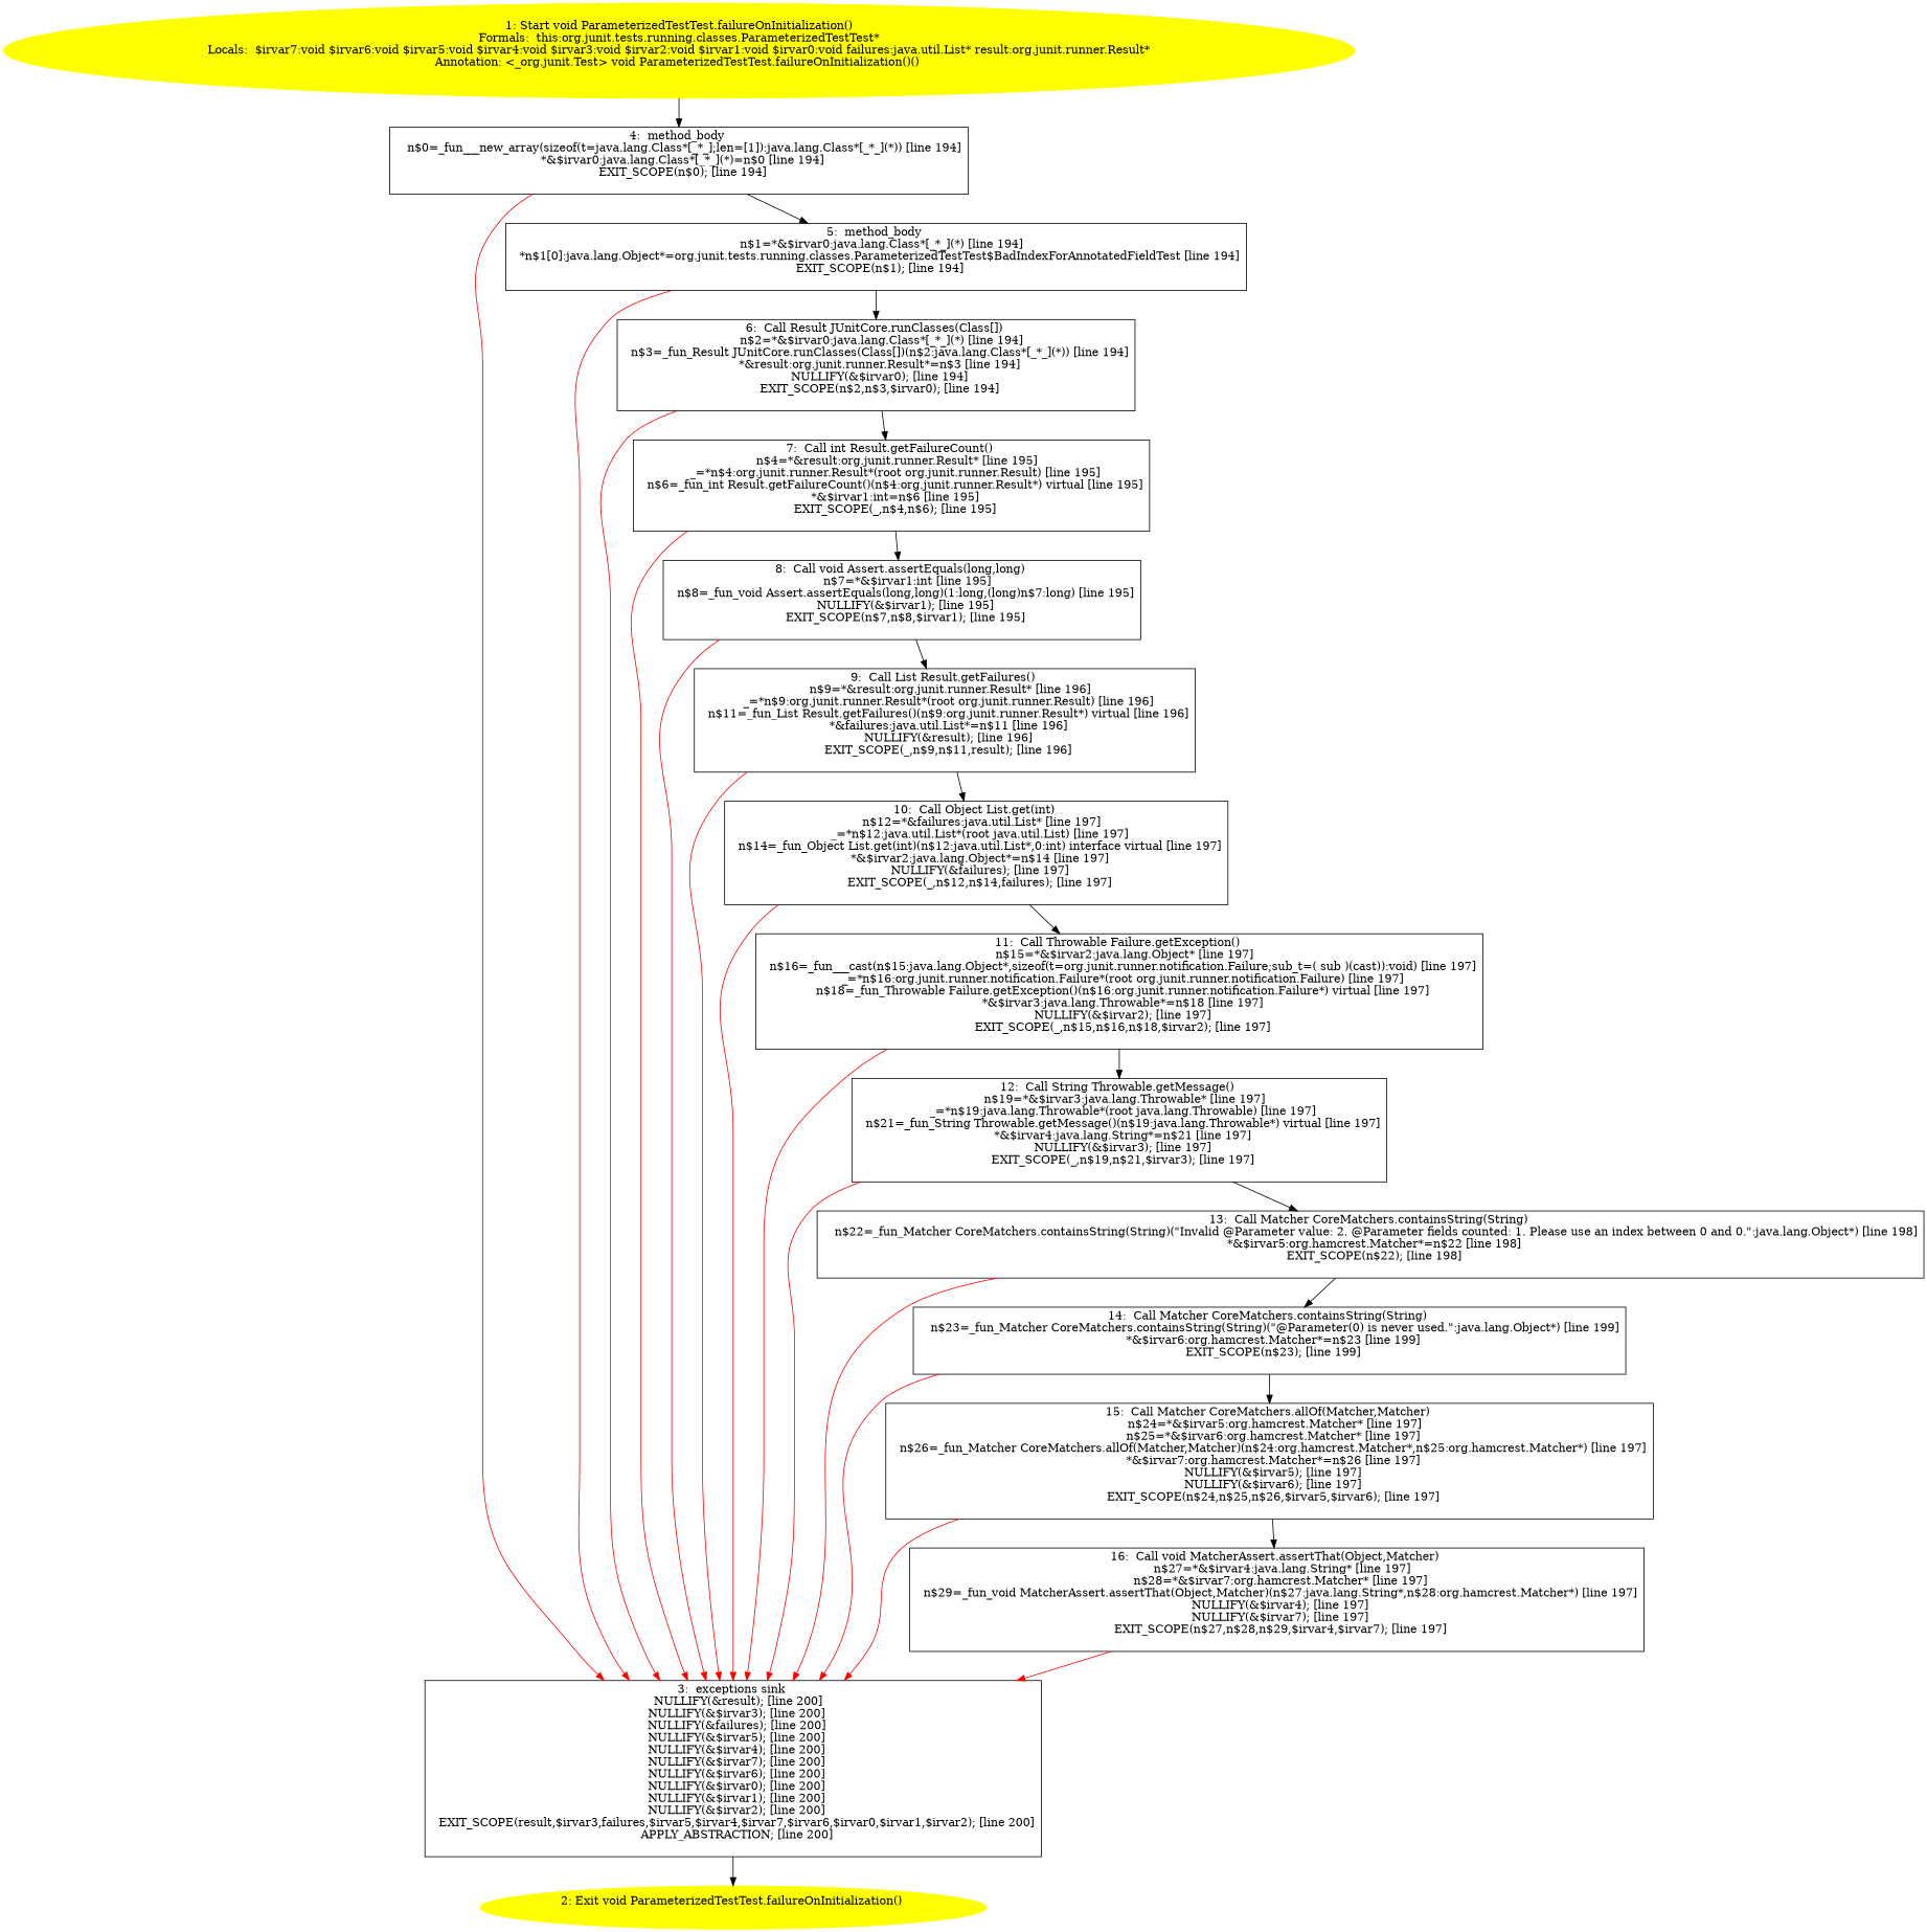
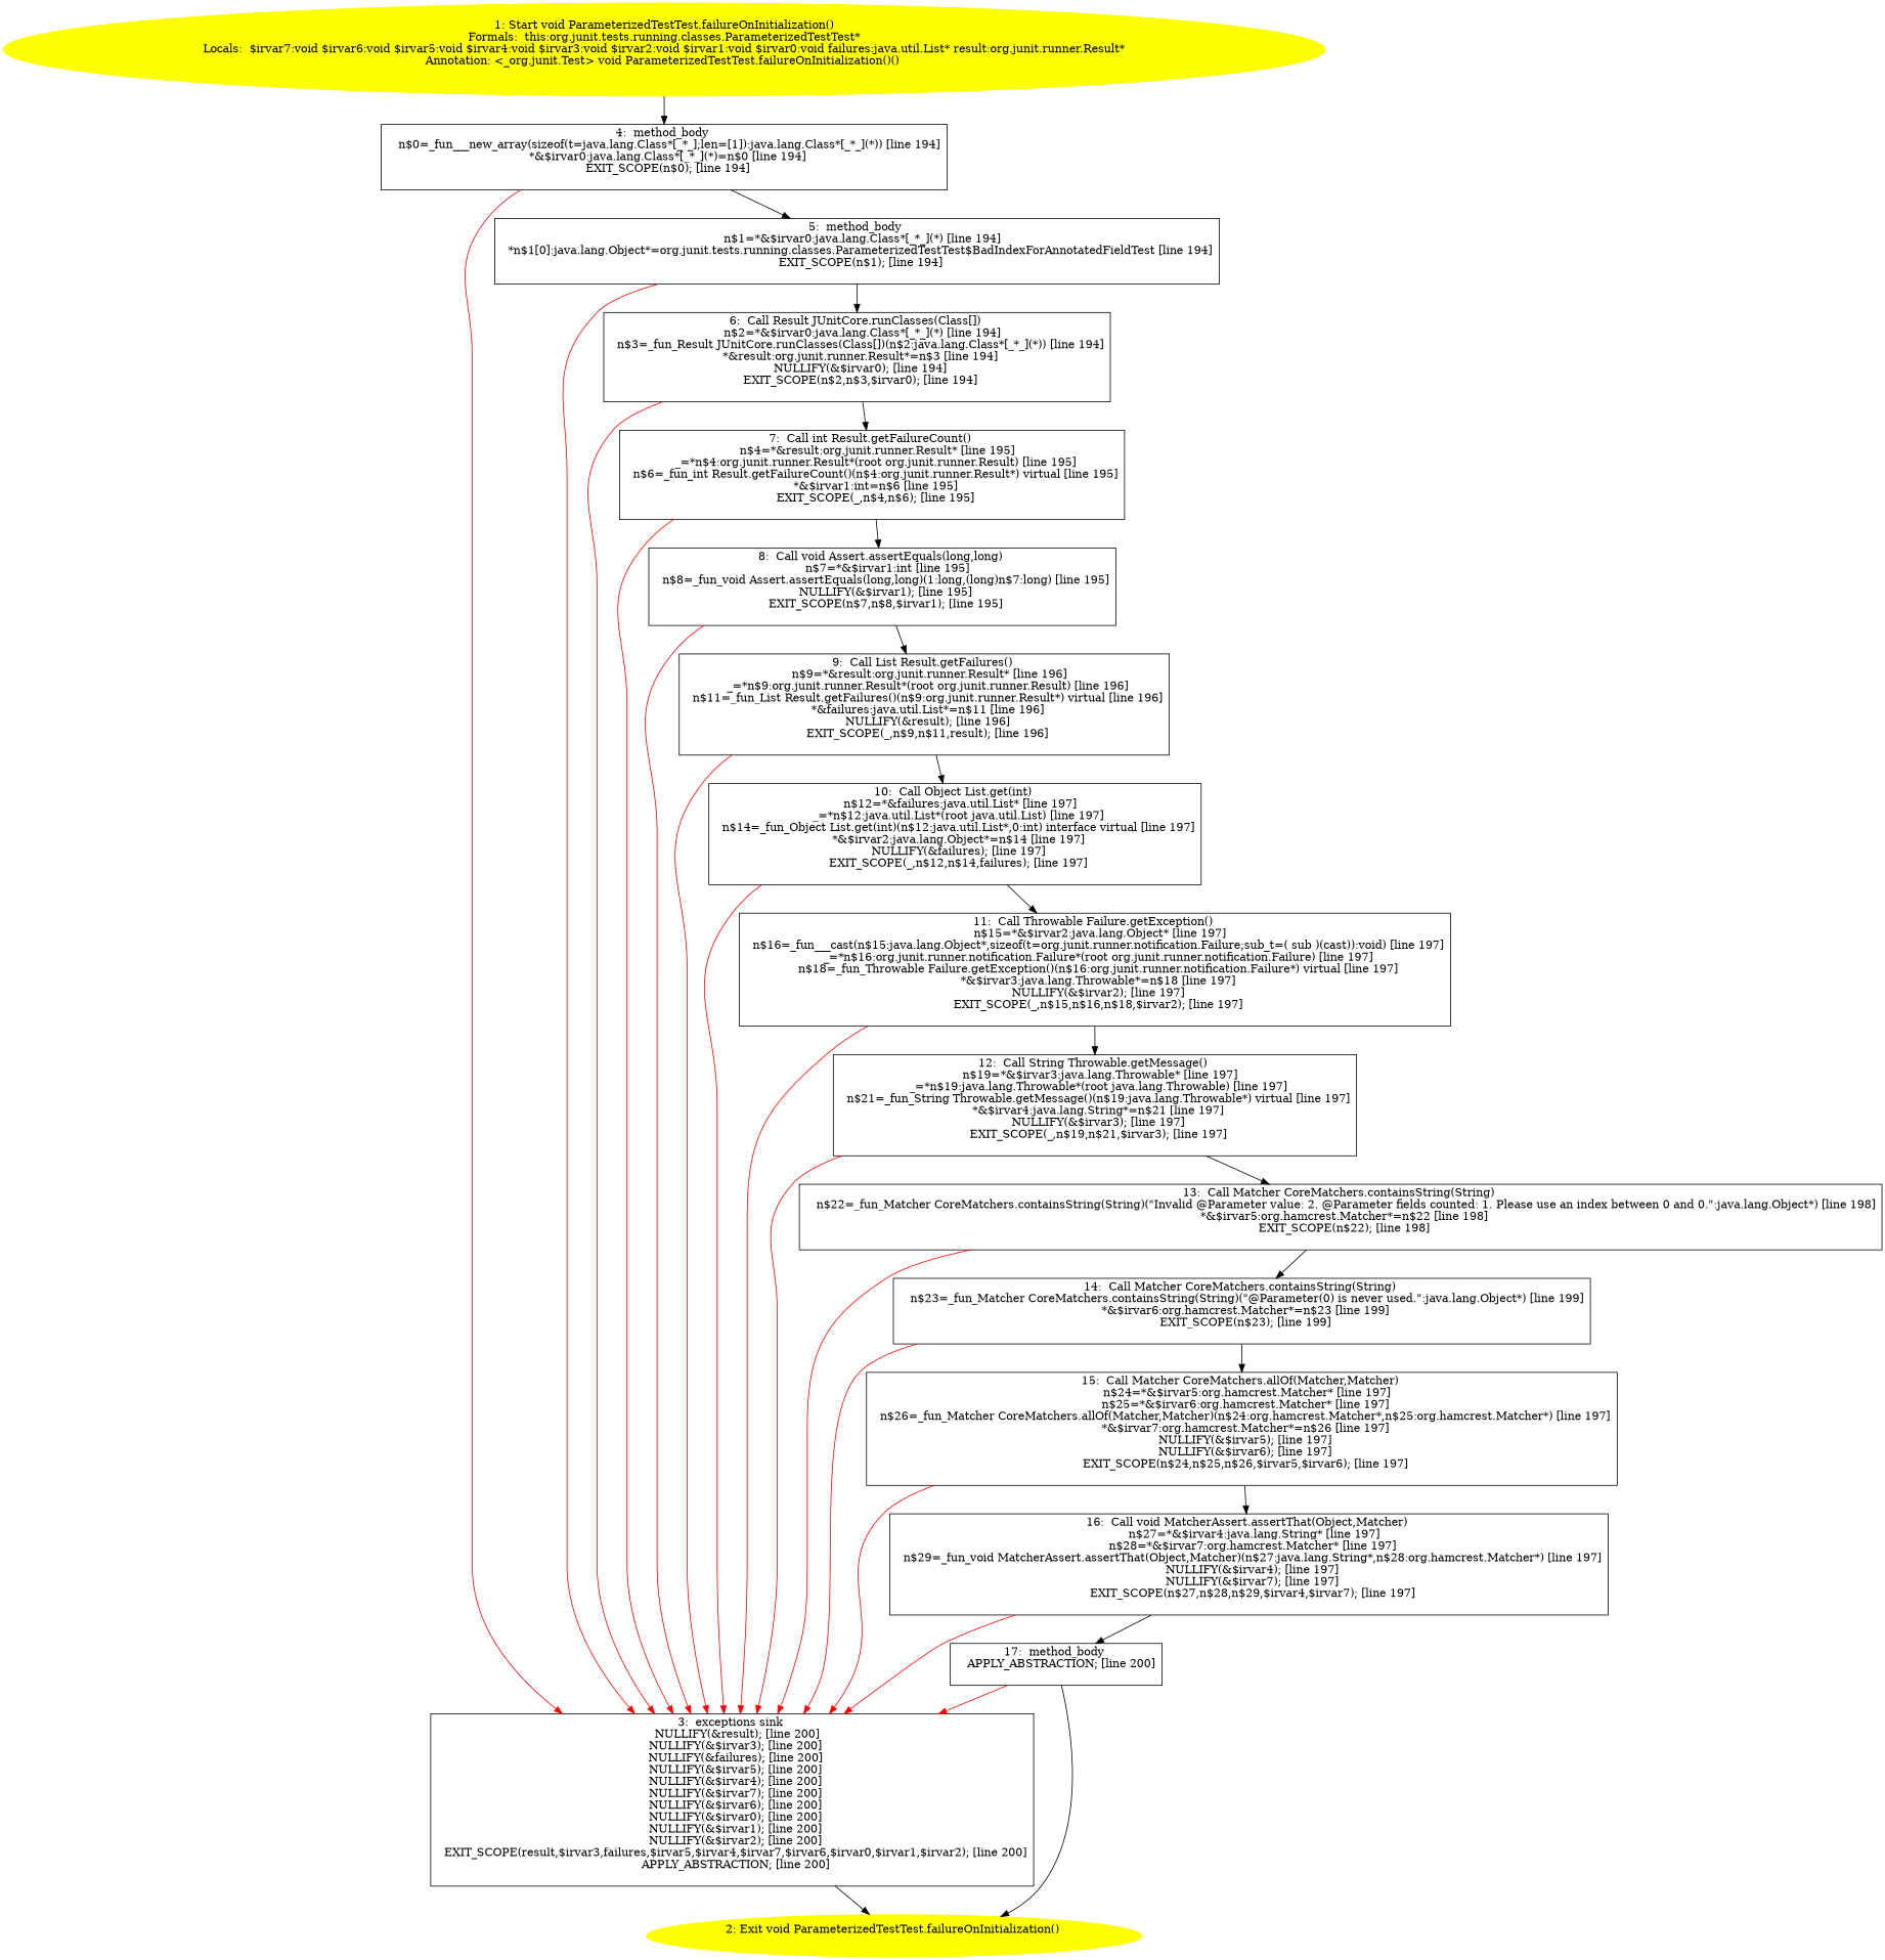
  digraph {
    fontname="DejaVu Serif"
    node [fontname="DejaVu Serif" shape=box]
    edge [fontname="DejaVu Serif"]
    n1 [color=yellow label="1: Start void ParameterizedTestTest.failureOnInitialization()\nFormals:  this:org.junit.tests.running.classes.ParameterizedTestTest*\nLocals:  $irvar7:void $irvar6:void $irvar5:void $irvar4:void $irvar3:void $irvar2:void $irvar1:void $irvar0:void failures:java.util.List* result:org.junit.runner.Result*\nAnnotation: <_org.junit.Test> void ParameterizedTestTest.failureOnInitialization()() \n  " style=filled shape=""]
    n2 [label="4:  method_body \n   n$0=_fun___new_array(sizeof(t=java.lang.Class*[_*_];len=[1]):java.lang.Class*[_*_](*)) [line 194]\n  *&$irvar0:java.lang.Class*[_*_](*)=n$0 [line 194]\n  EXIT_SCOPE(n$0); [line 194]\n "]
    n3 [label="3:  exceptions sink \n   NULLIFY(&result); [line 200]\n  NULLIFY(&$irvar3); [line 200]\n  NULLIFY(&failures); [line 200]\n  NULLIFY(&$irvar5); [line 200]\n  NULLIFY(&$irvar4); [line 200]\n  NULLIFY(&$irvar7); [line 200]\n  NULLIFY(&$irvar6); [line 200]\n  NULLIFY(&$irvar0); [line 200]\n  NULLIFY(&$irvar1); [line 200]\n  NULLIFY(&$irvar2); [line 200]\n  EXIT_SCOPE(result,$irvar3,failures,$irvar5,$irvar4,$irvar7,$irvar6,$irvar0,$irvar1,$irvar2); [line 200]\n  APPLY_ABSTRACTION; [line 200]\n "]
    n4 [label="5:  method_body \n   n$1=*&$irvar0:java.lang.Class*[_*_](*) [line 194]\n  *n$1[0]:java.lang.Object*=org.junit.tests.running.classes.ParameterizedTestTest$BadIndexForAnnotatedFieldTest [line 194]\n  EXIT_SCOPE(n$1); [line 194]\n "]
    n5 [color=yellow label="2: Exit void ParameterizedTestTest.failureOnInitialization() \n  " style=filled shape=""]
    n6 [label="6:  Call Result JUnitCore.runClasses(Class[]) \n   n$2=*&$irvar0:java.lang.Class*[_*_](*) [line 194]\n  n$3=_fun_Result JUnitCore.runClasses(Class[])(n$2:java.lang.Class*[_*_](*)) [line 194]\n  *&result:org.junit.runner.Result*=n$3 [line 194]\n  NULLIFY(&$irvar0); [line 194]\n  EXIT_SCOPE(n$2,n$3,$irvar0); [line 194]\n "]
    n7 [label="7:  Call int Result.getFailureCount() \n   n$4=*&result:org.junit.runner.Result* [line 195]\n  _=*n$4:org.junit.runner.Result*(root org.junit.runner.Result) [line 195]\n  n$6=_fun_int Result.getFailureCount()(n$4:org.junit.runner.Result*) virtual [line 195]\n  *&$irvar1:int=n$6 [line 195]\n  EXIT_SCOPE(_,n$4,n$6); [line 195]\n "]
    n8 [label="8:  Call void Assert.assertEquals(long,long) \n   n$7=*&$irvar1:int [line 195]\n  n$8=_fun_void Assert.assertEquals(long,long)(1:long,(long)n$7:long) [line 195]\n  NULLIFY(&$irvar1); [line 195]\n  EXIT_SCOPE(n$7,n$8,$irvar1); [line 195]\n "]
    n9 [label="9:  Call List Result.getFailures() \n   n$9=*&result:org.junit.runner.Result* [line 196]\n  _=*n$9:org.junit.runner.Result*(root org.junit.runner.Result) [line 196]\n  n$11=_fun_List Result.getFailures()(n$9:org.junit.runner.Result*) virtual [line 196]\n  *&failures:java.util.List*=n$11 [line 196]\n  NULLIFY(&result); [line 196]\n  EXIT_SCOPE(_,n$9,n$11,result); [line 196]\n "]
    n10 [label="10:  Call Object List.get(int) \n   n$12=*&failures:java.util.List* [line 197]\n  _=*n$12:java.util.List*(root java.util.List) [line 197]\n  n$14=_fun_Object List.get(int)(n$12:java.util.List*,0:int) interface virtual [line 197]\n  *&$irvar2:java.lang.Object*=n$14 [line 197]\n  NULLIFY(&failures); [line 197]\n  EXIT_SCOPE(_,n$12,n$14,failures); [line 197]\n "]
    n11 [label="11:  Call Throwable Failure.getException() \n   n$15=*&$irvar2:java.lang.Object* [line 197]\n  n$16=_fun___cast(n$15:java.lang.Object*,sizeof(t=org.junit.runner.notification.Failure;sub_t=( sub )(cast)):void) [line 197]\n  _=*n$16:org.junit.runner.notification.Failure*(root org.junit.runner.notification.Failure) [line 197]\n  n$18=_fun_Throwable Failure.getException()(n$16:org.junit.runner.notification.Failure*) virtual [line 197]\n  *&$irvar3:java.lang.Throwable*=n$18 [line 197]\n  NULLIFY(&$irvar2); [line 197]\n  EXIT_SCOPE(_,n$15,n$16,n$18,$irvar2); [line 197]\n "]
    n12 [label="12:  Call String Throwable.getMessage() \n   n$19=*&$irvar3:java.lang.Throwable* [line 197]\n  _=*n$19:java.lang.Throwable*(root java.lang.Throwable) [line 197]\n  n$21=_fun_String Throwable.getMessage()(n$19:java.lang.Throwable*) virtual [line 197]\n  *&$irvar4:java.lang.String*=n$21 [line 197]\n  NULLIFY(&$irvar3); [line 197]\n  EXIT_SCOPE(_,n$19,n$21,$irvar3); [line 197]\n "]
    n13 [label="13:  Call Matcher CoreMatchers.containsString(String) \n   n$22=_fun_Matcher CoreMatchers.containsString(String)(\"Invalid @Parameter value: 2. @Parameter fields counted: 1. Please use an index between 0 and 0.\":java.lang.Object*) [line 198]\n  *&$irvar5:org.hamcrest.Matcher*=n$22 [line 198]\n  EXIT_SCOPE(n$22); [line 198]\n "]
    n14 [label="14:  Call Matcher CoreMatchers.containsString(String) \n   n$23=_fun_Matcher CoreMatchers.containsString(String)(\"@Parameter(0) is never used.\":java.lang.Object*) [line 199]\n  *&$irvar6:org.hamcrest.Matcher*=n$23 [line 199]\n  EXIT_SCOPE(n$23); [line 199]\n "]
    n15 [label="15:  Call Matcher CoreMatchers.allOf(Matcher,Matcher) \n   n$24=*&$irvar5:org.hamcrest.Matcher* [line 197]\n  n$25=*&$irvar6:org.hamcrest.Matcher* [line 197]\n  n$26=_fun_Matcher CoreMatchers.allOf(Matcher,Matcher)(n$24:org.hamcrest.Matcher*,n$25:org.hamcrest.Matcher*) [line 197]\n  *&$irvar7:org.hamcrest.Matcher*=n$26 [line 197]\n  NULLIFY(&$irvar5); [line 197]\n  NULLIFY(&$irvar6); [line 197]\n  EXIT_SCOPE(n$24,n$25,n$26,$irvar5,$irvar6); [line 197]\n "]
    n16 [label="16:  Call void MatcherAssert.assertThat(Object,Matcher) \n   n$27=*&$irvar4:java.lang.String* [line 197]\n  n$28=*&$irvar7:org.hamcrest.Matcher* [line 197]\n  n$29=_fun_void MatcherAssert.assertThat(Object,Matcher)(n$27:java.lang.String*,n$28:org.hamcrest.Matcher*) [line 197]\n  NULLIFY(&$irvar4); [line 197]\n  NULLIFY(&$irvar7); [line 197]\n  EXIT_SCOPE(n$27,n$28,n$29,$irvar4,$irvar7); [line 197]\n "]
+   n17 [label="17:  method_body \n   APPLY_ABSTRACTION; [line 200]\n "]
    n1 -> n2
    n2 -> n3 [color=red]
    n2 -> n4
    n3 -> n5
    n4 -> n3 [color=red]
    n4 -> n6
    n6 -> n3 [color=red]
    n6 -> n7
    n7 -> n3 [color=red]
    n7 -> n8
    n8 -> n3 [color=red]
    n8 -> n9
    n9 -> n3 [color=red]
    n9 -> n10
    n10 -> n3 [color=red]
    n10 -> n11
    n11 -> n3 [color=red]
    n11 -> n12
    n12 -> n3 [color=red]
    n12 -> n13
    n13 -> n3 [color=red]
    n13 -> n14
    n14 -> n3 [color=red]
    n14 -> n15
    n15 -> n3 [color=red]
    n15 -> n16
    n16 -> n3 [color=red]
+   n16 -> n17
+   n17 -> n3 [color=red]
+   n17 -> n5
  }
